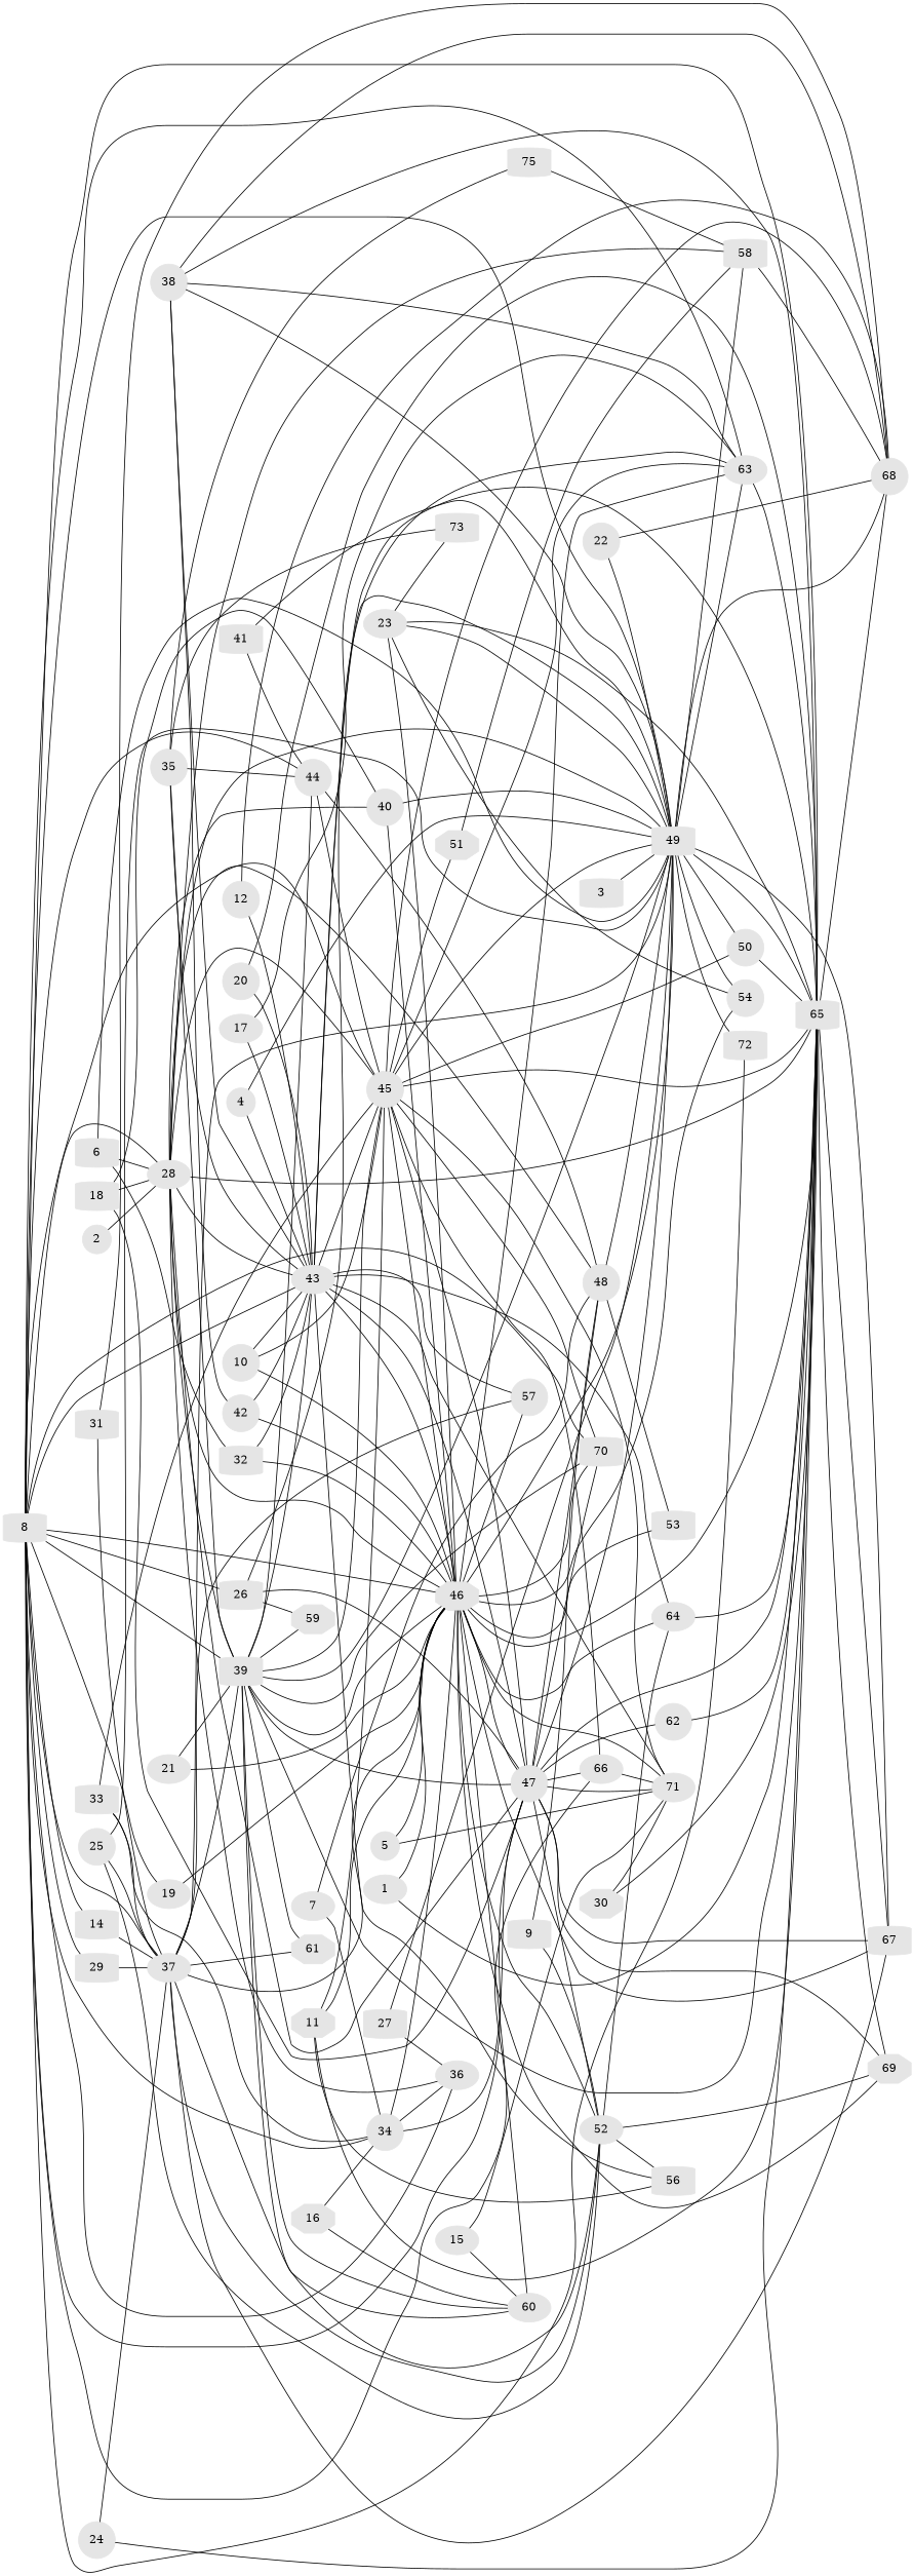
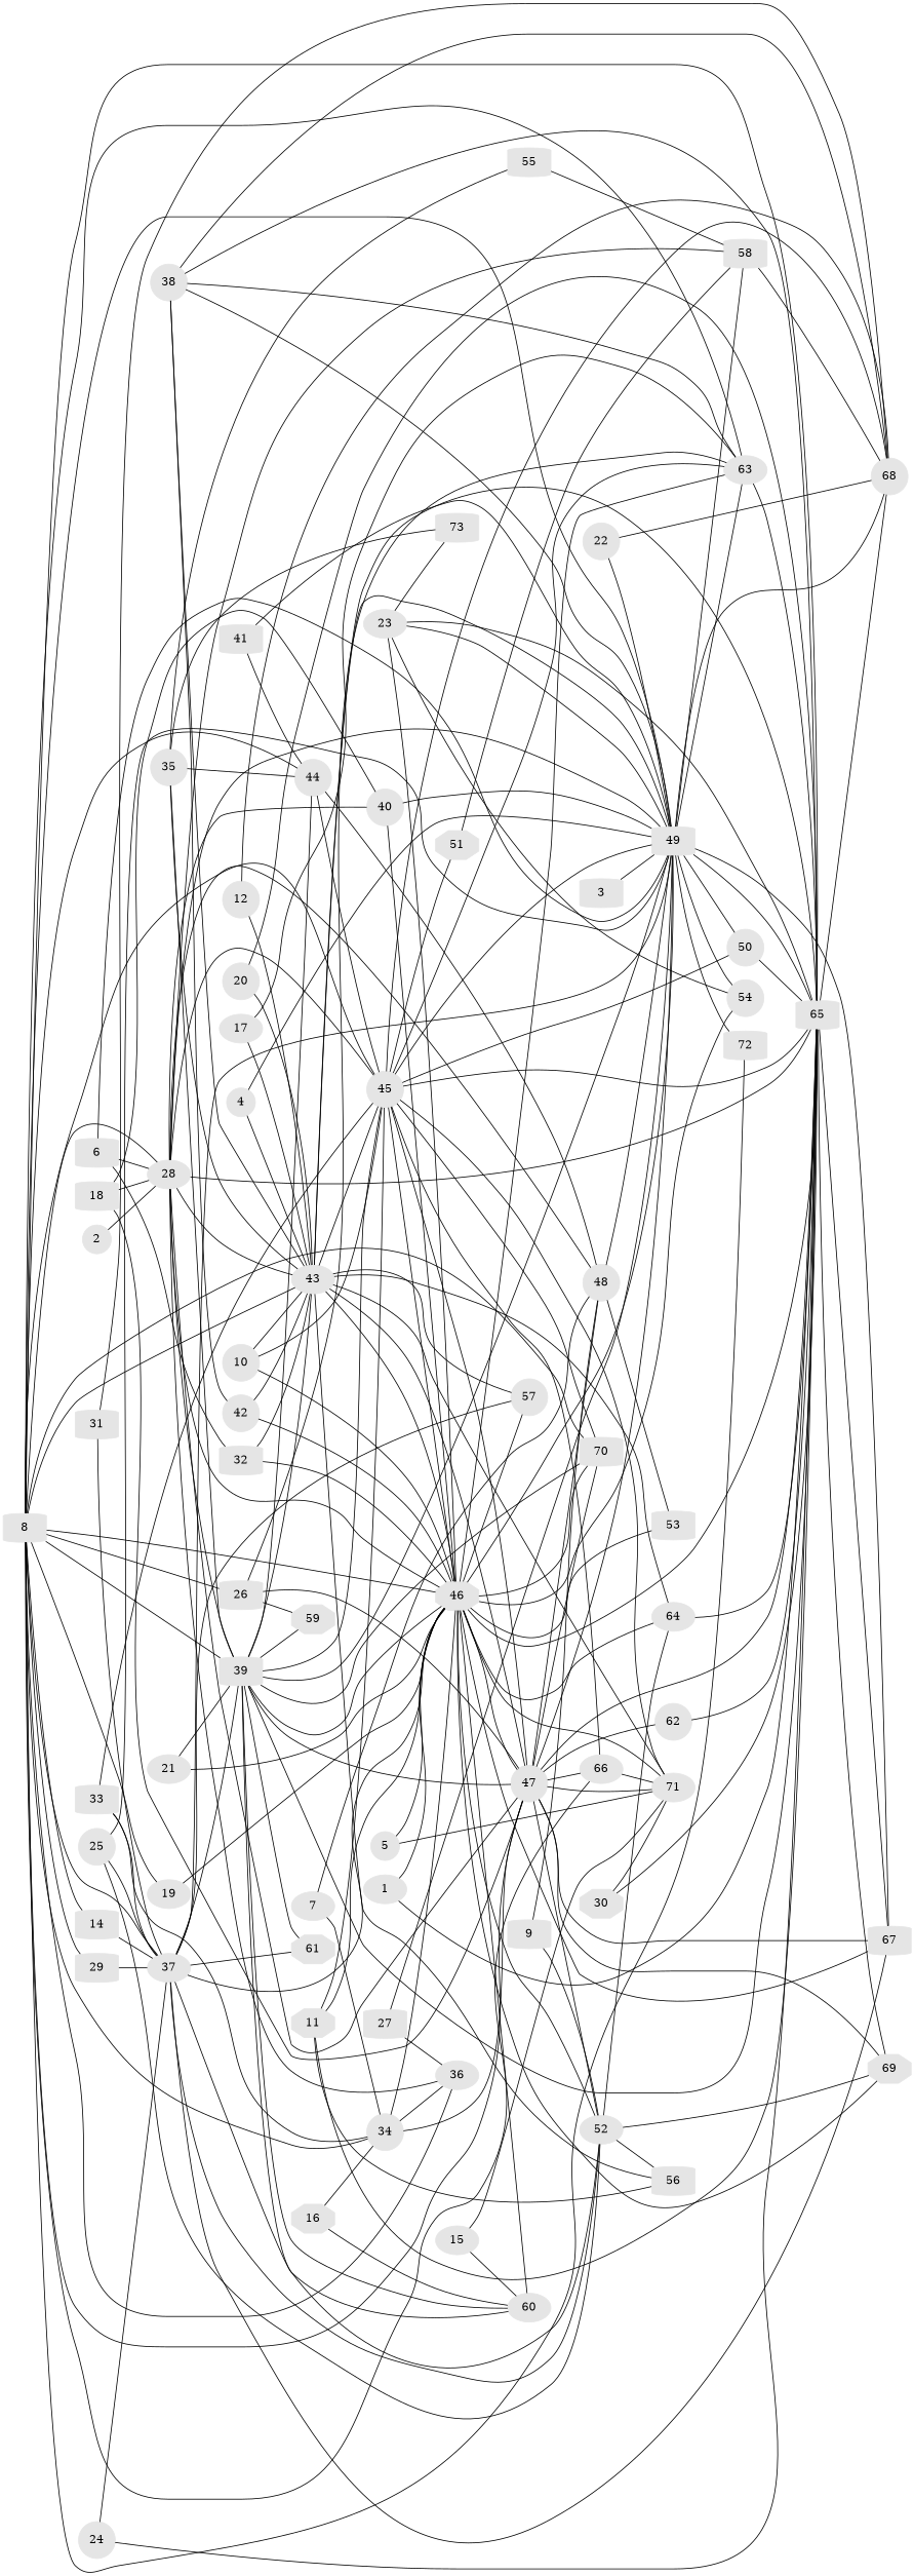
  graph {
    rankdir=LR
    node [color=gray90 shape=cylinder style=filled]
    edge [weight=1.0]
    1 [shape=ellipse]
    46 [shape=octagon]
    65
    49
    71 [shape=ellipse]
    47 [shape=circle]
    63 [shape=ellipse]
    70
    52 [shape=ellipse]
    60 [shape=ellipse]
    54 [shape=circle]
    57 [shape=circle]
    67
    64 [shape=ellipse]
    53
    69 [shape=octagon]
    68 [shape=circle]
    2 [shape=circle]
    28 [shape=ellipse]
    43 [shape=ellipse]
    48 [shape=circle]
    36 [shape=ellipse]
    39
    45 [shape=circle]
    40 [shape=circle]
    58
    72
    50 [shape=circle]
    3
    4 [shape=circle]
    56
    5 [shape=circle]
    6
    32
    7 [shape=ellipse]
    34 [shape=circle]
    8
    14
    19 [shape=ellipse]
    26
    29
    37 [shape=ellipse]
    44 [shape=circle]
    66 [shape=ellipse]
    59 [shape=octagon]
    61 [shape=octagon]
    51 [shape=octagon]
    62 [shape=circle]
    9
    10 [shape=circle]
    11 [shape=octagon]
    12 [shape=circle]
    15 [shape=ellipse]
    16 [shape=octagon]
    17 [shape=ellipse]
    18
    20 [shape=circle]
    21 [shape=ellipse]
    22 [shape=circle]
    23 [shape=ellipse]
    73
    24 [shape=circle]
    25 [shape=circle]
    27
    30 [shape=octagon]
    31
    33
    35 [shape=circle]
-   55 [label=75]
+   55
    38 [shape=circle]
    42 [shape=circle]
    41
    1 -- 46
    1 -- 65
    46 -- 65
    46 -- 49
    46 -- 71
    46 -- 47
    46 -- 63
    46 -- 70
    46 -- 52 [weight=2.0]
    46 -- 60
    46 -- 54
    46 -- 57
    46 -- 67
    46 -- 64
    46 -- 53
    46 -- 69
    65 -- 67
    65 -- 69
    65 -- 68 [weight=2.0]
    49 -- 65 [weight=2.0]
    49 -- 63
    49 -- 54
    49 -- 67
    49 -- 68 [weight=2.0]
    49 -- 58
    49 -- 72
    49 -- 50
    47 -- 65 [weight=2.0]
    47 -- 49
    47 -- 71
    47 -- 70
    47 -- 52
    47 -- 67
    47 -- 69
    47 -- 48
    47 -- 66
    47 -- 62
    63 -- 65
    52 -- 64
    52 -- 69
    52 -- 56
    64 -- 65
    2 -- 28
    28 -- 46 [weight=2.0]
    28 -- 65
    28 -- 49
    28 -- 47
    28 -- 43 [weight=2.0]
    28 -- 48
    28 -- 36
    28 -- 39
    28 -- 45
    28 -- 40
    28 -- 58
    43 -- 46
    43 -- 65
    43 -- 49
    43 -- 71
    43 -- 47
    43 -- 57
    43 -- 64
    43 -- 45
    43 -- 56
    48 -- 49
    48 -- 53
    39 -- 46
    39 -- 65
    39 -- 49
    39 -- 47
    39 -- 70
    39 -- 52
    39 -- 60
    39 -- 43 [weight=2.0]
    39 -- 45
    39 -- 44
    39 -- 59
    39 -- 61
    45 -- 46
    45 -- 65
    45 -- 49 [weight=2.0]
    45 -- 71
    45 -- 47
    45 -- 63 [weight=2.0]
    45 -- 70 [weight=2.0]
    45 -- 68
    45 -- 50
    45 -- 66
    45 -- 51
    40 -- 46
    40 -- 49
    58 -- 68
    50 -- 65
    3 -- 49
    4 -- 49
    4 -- 43
    5 -- 46
    5 -- 71
    6 -- 49
    6 -- 28
    6 -- 32
    32 -- 46
    32 -- 43
    7 -- 48
    7 -- 34
    34 -- 46
    34 -- 47
    34 -- 36
    8 -- 46 [weight=2.0]
    8 -- 65 [weight=3.0]
    8 -- 49 [weight=3.0]
    8 -- 47 [weight=2.0]
    8 -- 63
    8 -- 70
    8 -- 28 [weight=2.0]
    8 -- 43 [weight=3.0]
    8 -- 36
    8 -- 39 [weight=4.0]
    8 -- 45 [weight=2.0]
    8 -- 72
    8 -- 34
    8 -- 14 [weight=2.0]
    8 -- 19
    8 -- 26
    8 -- 29
    8 -- 37
    8 -- 44
    8 -- 66
    14 -- 37
    19 -- 46
    26 -- 47
    26 -- 63
    26 -- 59
    29 -- 37
    37 -- 46
    37 -- 49
    37 -- 52
    37 -- 60
    37 -- 57
    37 -- 67
    37 -- 39 [weight=2.0]
    37 -- 61
    44 -- 48
    44 -- 45 [weight=2.0]
    66 -- 71
    51 -- 58
    62 -- 65
    9 -- 52
    9 -- 48
    10 -- 46
    10 -- 43
    10 -- 45
    11 -- 46
    11 -- 65
    11 -- 45
    11 -- 56
    12 -- 68
    12 -- 43
    15 -- 71
    15 -- 60
    16 -- 60
    16 -- 34
    17 -- 63
    17 -- 43
    18 -- 47
    18 -- 28
    18 -- 40
    20 -- 65
    20 -- 43
    21 -- 46
    21 -- 39
    22 -- 49
    22 -- 68
    23 -- 46
    23 -- 65
    23 -- 49
    23 -- 54 [weight=2.0]
    23 -- 73
    24 -- 65
    24 -- 37
    25 -- 49
    25 -- 52
    25 -- 37
    27 -- 49
    27 -- 36
    30 -- 65
    30 -- 71
    31 -- 68
    31 -- 37
    33 -- 45
    33 -- 34
    33 -- 37
    35 -- 43
    35 -- 39
    35 -- 44
    35 -- 73
    35 -- 55
    55 -- 58
    38 -- 65 [weight=2.0]
    38 -- 49
    38 -- 63
    38 -- 68
    38 -- 43
    38 -- 42
    42 -- 46
    42 -- 43 [weight=2.0]
    41 -- 49
    41 -- 44
  }
